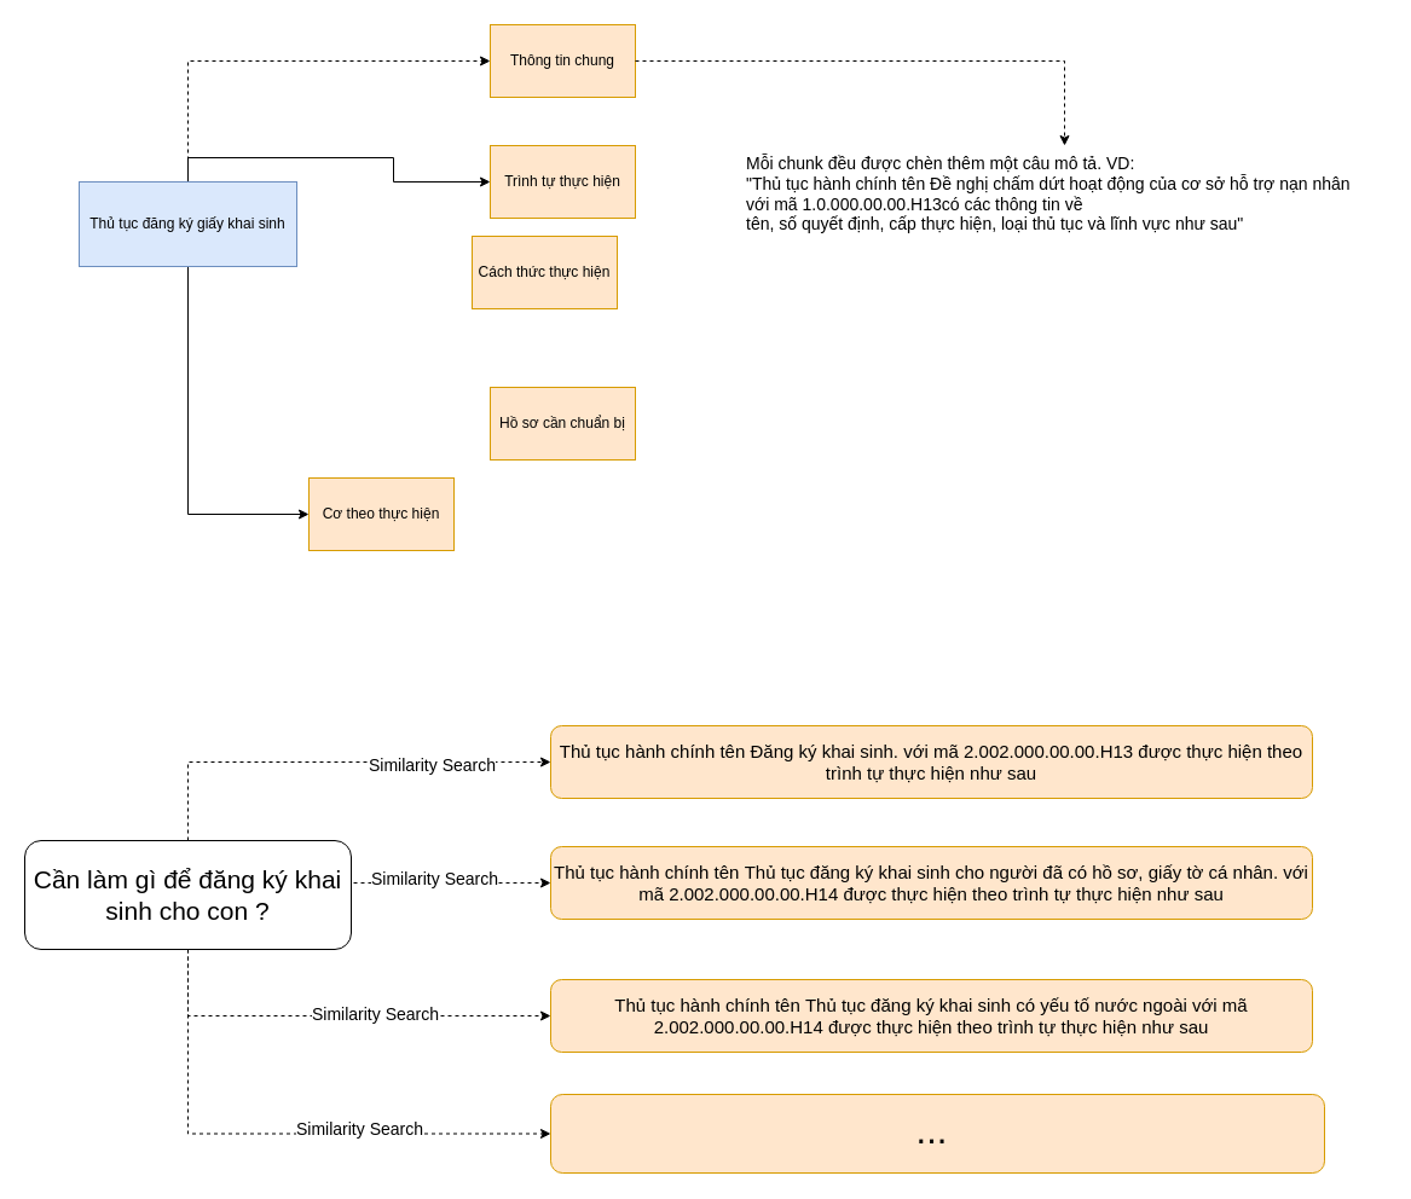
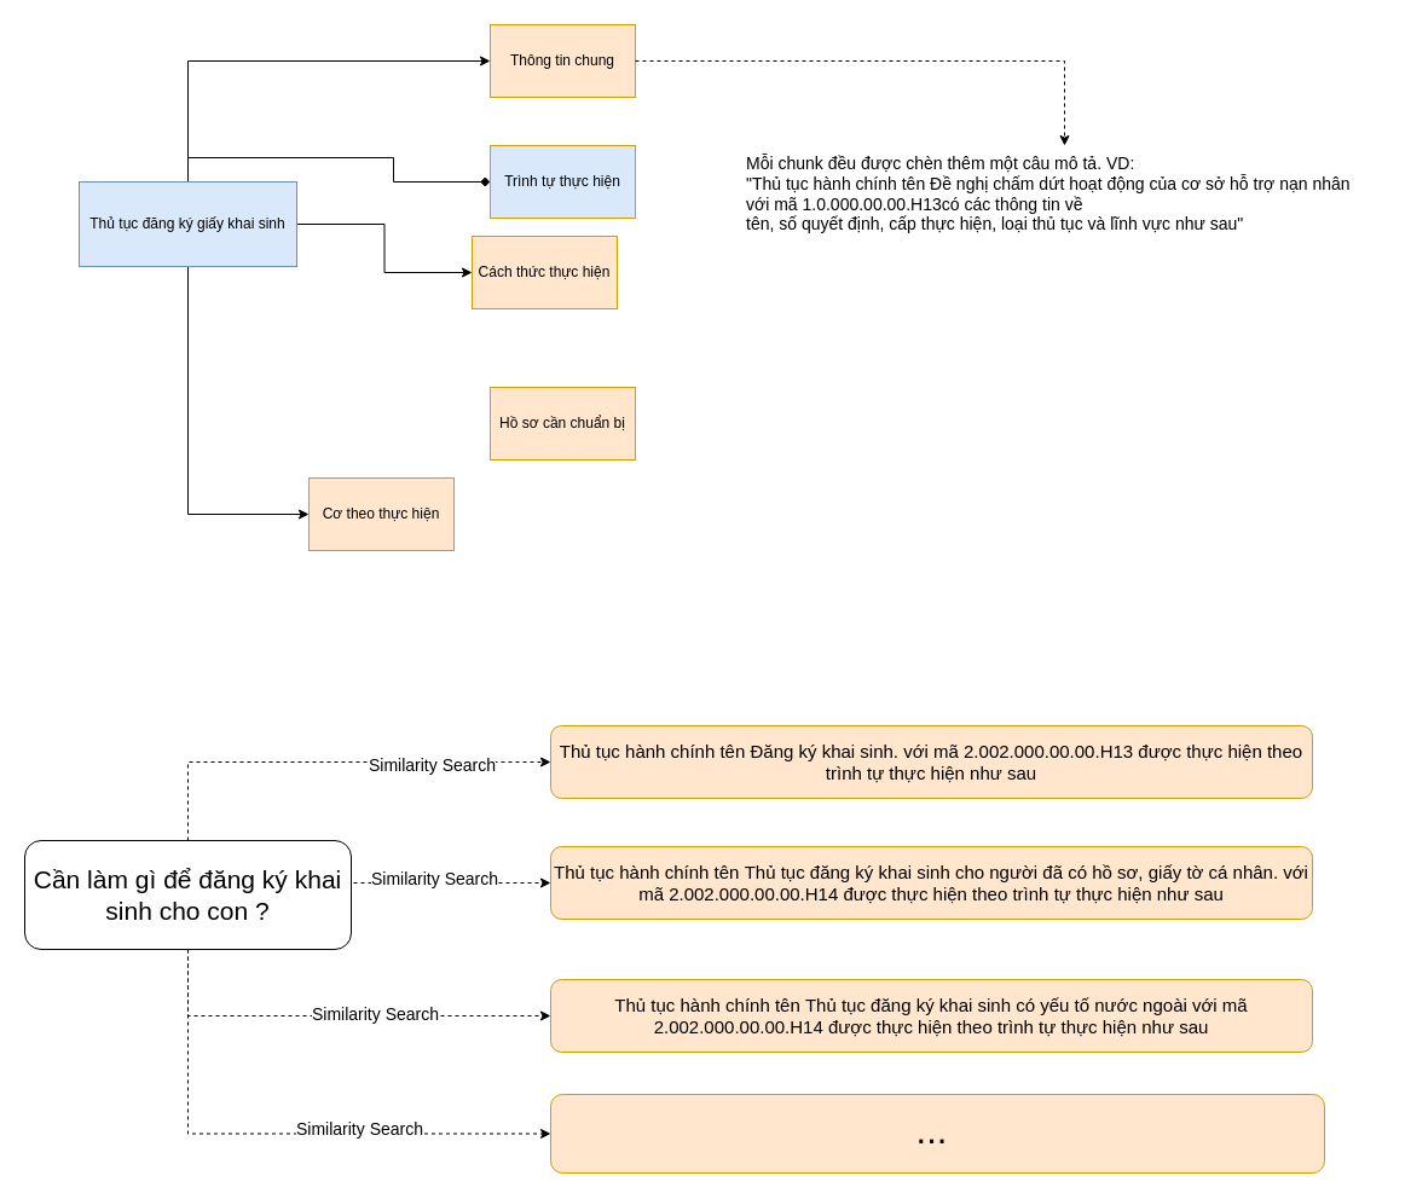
  <mxCell id="0" />
  <mxCell id="1" parent="0" />
  <mxCell id="2" value="" style="rounded=1;whiteSpace=wrap;html=1;fillColor=#ffe6cc;strokeColor=#d79b00;" vertex="1" parent="1"><mxGeometry x="455" y="905" width="640" height="65" as="geometry" /></mxCell>
- <mxCell id="3" style="edgeStyle=orthogonalEdgeStyle;rounded=0;orthogonalLoop=1;jettySize=auto;html=1;exitX=0.5;exitY=0;exitDx=0;exitDy=0;entryX=0;entryY=0.5;entryDx=0;entryDy=0;dashed=1;" edge="1" parent="1" source="7" target="8"><mxGeometry relative="1" as="geometry" /></mxCell>
- <mxCell id="4" style="edgeStyle=orthogonalEdgeStyle;rounded=0;orthogonalLoop=1;jettySize=auto;html=1;exitX=0.5;exitY=0;exitDx=0;exitDy=0;entryX=0;entryY=0.5;entryDx=0;entryDy=0;" edge="1" parent="1" source="7" target="10"><mxGeometry relative="1" as="geometry" /></mxCell>
+ <mxCell id="3" style="edgeStyle=orthogonalEdgeStyle;rounded=0;orthogonalLoop=1;jettySize=auto;html=1;exitX=0.5;exitY=0;exitDx=0;exitDy=0;entryX=0;entryY=0.5;entryDx=0;entryDy=0;" edge="1" parent="1" source="7" target="8"><mxGeometry relative="1" as="geometry" /></mxCell>
+ <mxCell id="4" style="edgeStyle=orthogonalEdgeStyle;rounded=0;orthogonalLoop=1;jettySize=auto;html=1;exitX=0.5;exitY=0;exitDx=0;exitDy=0;entryX=0;entryY=0.5;entryDx=0;entryDy=0;endArrow=diamond;" edge="1" parent="1" source="7" target="10"><mxGeometry relative="1" as="geometry" /></mxCell>
+ <mxCell id="5" style="edgeStyle=orthogonalEdgeStyle;rounded=0;orthogonalLoop=1;jettySize=auto;html=1;exitX=1;exitY=0.5;exitDx=0;exitDy=0;entryX=0;entryY=0.5;entryDx=0;entryDy=0;" edge="1" parent="1" source="7" target="11"><mxGeometry relative="1" as="geometry" /></mxCell>
  <mxCell id="6" style="edgeStyle=orthogonalEdgeStyle;rounded=0;orthogonalLoop=1;jettySize=auto;html=1;exitX=0.5;exitY=1;exitDx=0;exitDy=0;entryX=0;entryY=0.5;entryDx=0;entryDy=0;" edge="1" parent="1" source="7" target="13"><mxGeometry relative="1" as="geometry" /></mxCell>
  <mxCell id="7" value="Thủ tục đăng ký giấy khai sinh" style="rounded=0;whiteSpace=wrap;html=1;fillColor=#dae8fc;strokeColor=#6c8ebf;" vertex="1" parent="1"><mxGeometry x="65" y="150" width="180" height="70" as="geometry" /></mxCell>
  <mxCell id="8" value="Thông tin chung" style="rounded=0;whiteSpace=wrap;html=1;fillColor=#ffe6cc;strokeColor=#d79b00;" vertex="1" parent="1"><mxGeometry x="405" y="20" width="120" height="60" as="geometry" /></mxCell>
  <mxCell id="9" style="edgeStyle=orthogonalEdgeStyle;rounded=0;orthogonalLoop=1;jettySize=auto;html=1;exitX=1;exitY=0.5;exitDx=0;exitDy=0;dashed=1;" edge="1" parent="1" source="8" target="14"><mxGeometry relative="1" as="geometry"><mxPoint x="645" y="150" as="targetPoint" /></mxGeometry></mxCell>
- <mxCell id="10" value="Trình tự thực hiện" style="rounded=0;whiteSpace=wrap;html=1;fillColor=#ffe6cc;strokeColor=#d79b00;" vertex="1" parent="1"><mxGeometry x="405" y="120" width="120" height="60" as="geometry" /></mxCell>
+ <mxCell id="10" value="Trình tự thực hiện" style="rounded=0;whiteSpace=wrap;html=1;fillColor=#dae8fc;strokeColor=#d79b00;" vertex="1" parent="1"><mxGeometry x="405" y="120" width="120" height="60" as="geometry" /></mxCell>
  <mxCell id="11" value="Cách thức thực hiện" style="rounded=0;whiteSpace=wrap;html=1;fillColor=#ffe6cc;strokeColor=#d79b00;" vertex="1" parent="1"><mxGeometry x="390" y="195" width="120" height="60" as="geometry" /></mxCell>
  <mxCell id="12" value="Hồ sơ cần chuẩn bị" style="rounded=0;whiteSpace=wrap;html=1;fillColor=#ffe6cc;strokeColor=#d79b00;" vertex="1" parent="1"><mxGeometry x="405" y="320" width="120" height="60" as="geometry" /></mxCell>
  <mxCell id="13" value="Cơ theo thực hiện" style="rounded=0;whiteSpace=wrap;html=1;fillColor=#ffe6cc;strokeColor=#d79b00;" vertex="1" parent="1"><mxGeometry x="255" y="395" width="120" height="60" as="geometry" /></mxCell>
  <mxCell id="14" value="&lt;font style=&quot;font-size: 14px;&quot;&gt;Mỗi chunk đều được chèn thêm một câu mô tả. VD&lt;span style=&quot;background-color: initial;&quot;&gt;:&amp;nbsp;&lt;/span&gt;&lt;/font&gt;&lt;div style=&quot;font-size: 14px;&quot;&gt;&lt;font style=&quot;font-size: 14px;&quot;&gt;&quot;Thủ tục hành chính tên Đề nghị chấm dứt hoạt động của cơ sở hỗ trợ nạn nhân&amp;nbsp;&lt;/font&gt;&lt;/div&gt;&lt;div style=&quot;font-size: 14px;&quot;&gt;&lt;font style=&quot;font-size: 14px;&quot;&gt;với mã 1.0.000.00.00.H13&lt;span style=&quot;background-color: initial;&quot;&gt;có các thông tin về&amp;nbsp;&lt;/span&gt;&lt;/font&gt;&lt;/div&gt;&lt;div style=&quot;font-size: 14px;&quot;&gt;&lt;span style=&quot;background-color: initial;&quot;&gt;&lt;font style=&quot;font-size: 14px;&quot;&gt;tên, số quyết định, cấp thực hiện, loại thủ tục và lĩnh vực như sau&quot;&lt;/font&gt;&lt;/span&gt;&lt;/div&gt;" style="text;html=1;align=left;verticalAlign=middle;resizable=0;points=[];autosize=1;strokeColor=none;fillColor=none;" vertex="1" parent="1"><mxGeometry x="615" y="120" width="530" height="80" as="geometry" /></mxCell>
  <mxCell id="15" value="&lt;font style=&quot;font-size: 15px;&quot;&gt;Thủ tục hành chính tên Đăng ký khai sinh. với mã 2.002.000.00.00.H13 được thực hiện theo trình tự thực hiện như sau&lt;/font&gt;" style="rounded=1;whiteSpace=wrap;html=1;fillColor=#ffe6cc;strokeColor=#d79b00;" vertex="1" parent="1"><mxGeometry x="455" y="600" width="630" height="60" as="geometry" /></mxCell>
  <mxCell id="16" value="&lt;font style=&quot;&quot;&gt;&lt;span style=&quot;font-size: 15px;&quot;&gt;Thủ tục hành chính tên&amp;nbsp;&lt;/span&gt;&lt;span style=&quot;font-size: 15px; white-space: normal;&quot;&gt;Thủ tục đăng ký khai sinh cho người đã có hồ sơ, giấy tờ cá nhân&lt;/span&gt;&lt;span style=&quot;font-size: 15px;&quot;&gt;. với mã 2.002.000.00.00.H14 được thực hiện theo trình tự thực hiện như sau&lt;/span&gt;&lt;/font&gt;" style="rounded=1;whiteSpace=wrap;html=1;fillColor=#ffe6cc;strokeColor=#d79b00;" vertex="1" parent="1"><mxGeometry x="455" y="700" width="630" height="60" as="geometry" /></mxCell>
  <mxCell id="17" value="&lt;font style=&quot;font-size: 31px;&quot;&gt;...&lt;/font&gt;" style="text;html=1;align=center;verticalAlign=middle;resizable=0;points=[];autosize=1;strokeColor=none;fillColor=none;" vertex="1" parent="1"><mxGeometry x="745" y="910" width="50" height="50" as="geometry" /></mxCell>
  <mxCell id="18" value="&lt;font style=&quot;&quot;&gt;&lt;span style=&quot;font-size: 15px;&quot;&gt;Thủ tục hành chính tên&amp;nbsp;Thủ tục đăng ký khai sinh có yếu tố nước ngoài&amp;nbsp;với mã 2.002.000.00.00.H14 được thực hiện theo trình tự thực hiện như sau&lt;/span&gt;&lt;/font&gt;" style="rounded=1;whiteSpace=wrap;html=1;fillColor=#ffe6cc;strokeColor=#d79b00;" vertex="1" parent="1"><mxGeometry x="455" y="810" width="630" height="60" as="geometry" /></mxCell>
  <mxCell id="19" style="edgeStyle=orthogonalEdgeStyle;rounded=0;orthogonalLoop=1;jettySize=auto;html=1;exitX=0.5;exitY=0;exitDx=0;exitDy=0;entryX=0;entryY=0.5;entryDx=0;entryDy=0;dashed=1;" edge="1" parent="1" source="27" target="15"><mxGeometry relative="1" as="geometry" /></mxCell>
  <mxCell id="20" value="&lt;font style=&quot;font-size: 14px;&quot;&gt;Similarity Search&lt;/font&gt;" style="edgeLabel;html=1;align=center;verticalAlign=middle;resizable=0;points=[];" vertex="1" connectable="0" parent="19"><mxGeometry x="0.455" y="-2" relative="1" as="geometry"><mxPoint as="offset" /></mxGeometry></mxCell>
  <mxCell id="21" style="edgeStyle=orthogonalEdgeStyle;rounded=0;orthogonalLoop=1;jettySize=auto;html=1;exitX=1;exitY=0.5;exitDx=0;exitDy=0;entryX=0;entryY=0.5;entryDx=0;entryDy=0;dashed=1;" edge="1" parent="1" source="27" target="16"><mxGeometry relative="1" as="geometry"><Array as="points"><mxPoint x="345" y="730" /><mxPoint x="345" y="730" /></Array></mxGeometry></mxCell>
  <mxCell id="22" value="&lt;font style=&quot;font-size: 14px;&quot;&gt;Similarity Search&lt;/font&gt;" style="edgeLabel;html=1;align=center;verticalAlign=middle;resizable=0;points=[];" vertex="1" connectable="0" parent="21"><mxGeometry x="-0.105" y="4" relative="1" as="geometry"><mxPoint as="offset" /></mxGeometry></mxCell>
  <mxCell id="23" style="edgeStyle=orthogonalEdgeStyle;rounded=0;orthogonalLoop=1;jettySize=auto;html=1;exitX=0.5;exitY=1;exitDx=0;exitDy=0;entryX=0;entryY=0.5;entryDx=0;entryDy=0;dashed=1;" edge="1" parent="1" source="27" target="18"><mxGeometry relative="1" as="geometry" /></mxCell>
  <mxCell id="24" value="&lt;font style=&quot;font-size: 14px;&quot;&gt;Similarity Search&lt;/font&gt;" style="edgeLabel;html=1;align=center;verticalAlign=middle;resizable=0;points=[];" vertex="1" connectable="0" parent="23"><mxGeometry x="0.175" y="2" relative="1" as="geometry"><mxPoint as="offset" /></mxGeometry></mxCell>
  <mxCell id="25" style="edgeStyle=orthogonalEdgeStyle;rounded=0;orthogonalLoop=1;jettySize=auto;html=1;exitX=0.5;exitY=1;exitDx=0;exitDy=0;entryX=0;entryY=0.5;entryDx=0;entryDy=0;dashed=1;" edge="1" parent="1" source="27" target="2"><mxGeometry relative="1" as="geometry" /></mxCell>
  <mxCell id="26" value="&lt;font style=&quot;font-size: 14px;&quot;&gt;Similarity Search&lt;/font&gt;" style="edgeLabel;html=1;align=center;verticalAlign=middle;resizable=0;points=[];" vertex="1" connectable="0" parent="25"><mxGeometry x="0.3" y="4" relative="1" as="geometry"><mxPoint as="offset" /></mxGeometry></mxCell>
  <mxCell id="27" value="&lt;span style=&quot;font-size: 21px;&quot;&gt;Cần làm gì để đăng ký khai sinh cho con ?&lt;/span&gt;" style="rounded=1;whiteSpace=wrap;html=1;" vertex="1" parent="1"><mxGeometry x="20" y="695" width="270" height="90" as="geometry" /></mxCell>
